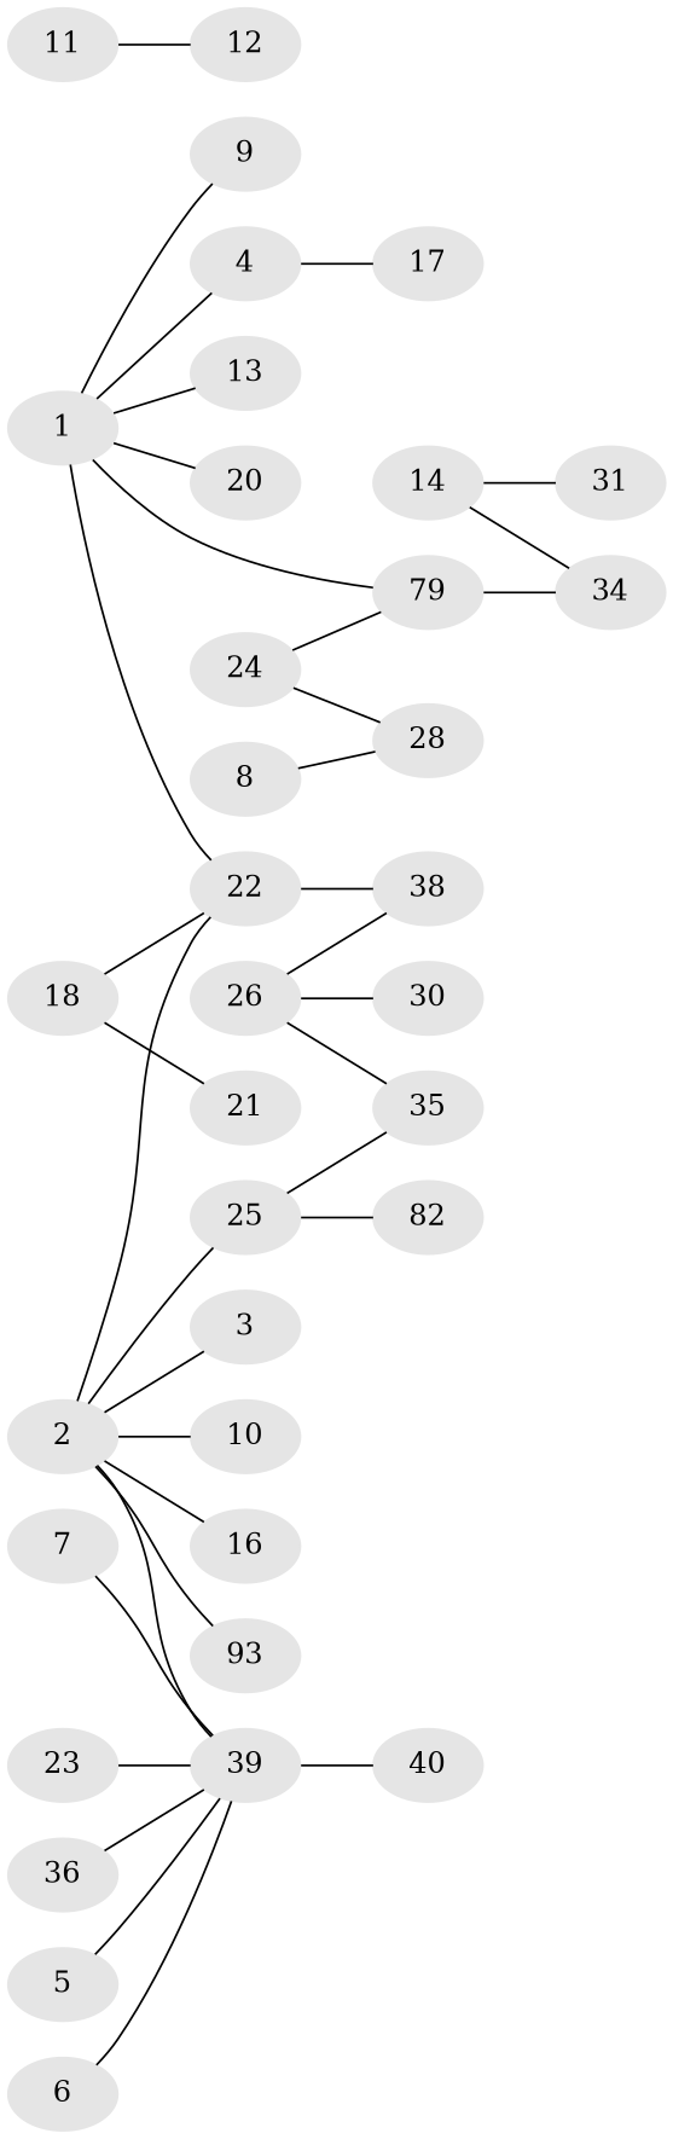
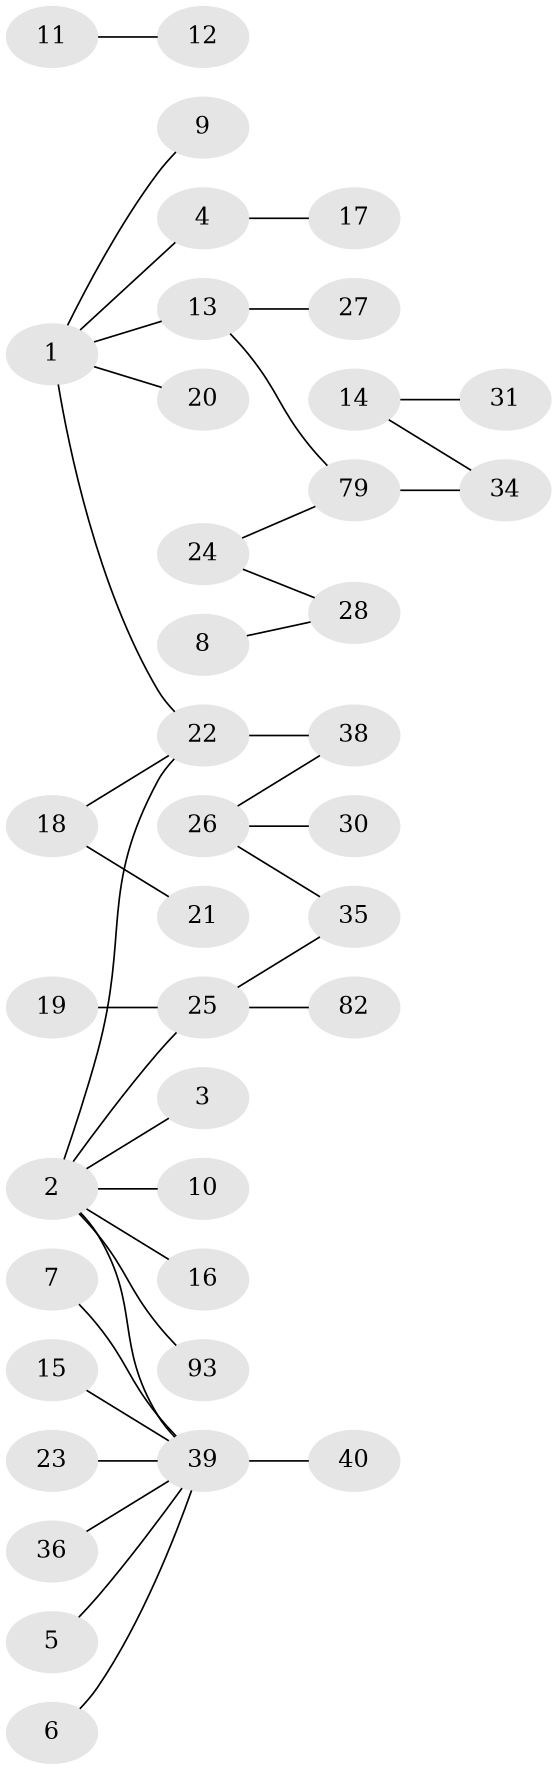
  graph {
    rankdir=LR
    node [color=gray90 style=filled]
    edge [weight=1.0]
    1
    4
    9
    13
    20
    22
    n7 [label=79]
    17
    11
    12
+   27
    14
    31
    34
    38
    2
    3
    10
    16
    25
    n21 [label=93]
    39
    n23 [label=82]
    35
    40
    5
    6
    7
    8
    28
+   15
    18
    21
+   19
    23
    24
    26
    30
    36
    1 -- 4
    1 -- 9
    1 -- 13
    1 -- 20
    1 -- 22
-   1 -- n7
+   13 -- n7
    4 -- 17
+   13 -- 27
    22 -- 38
    n7 -- 34
    11 -- 12
    14 -- 31
    14 -- 34
    2 -- 22
    2 -- 3
    2 -- 10
    2 -- 16
    2 -- 25
    2 -- n21
    2 -- 39
    25 -- n23
    25 -- 35
    39 -- 40
    5 -- 39
    6 -- 39
    7 -- 39
    8 -- 28
+   15 -- 39
    18 -- 22
    18 -- 21
+   19 -- 25
    23 -- 39
    24 -- n7
    24 -- 28
    26 -- 38
    26 -- 35
    26 -- 30
    36 -- 39
  }
